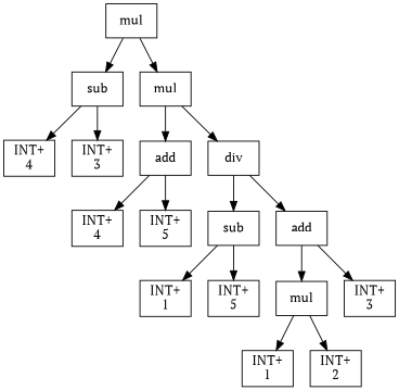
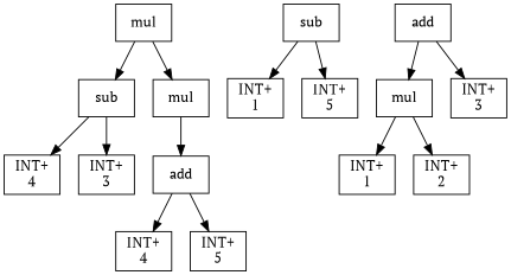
  digraph {
    fontname="PT Serif"
    node [shape=box fontname="PT Serif"]
    edge [fontname="PT Serif"]
    n1 [label=mul]
    n2 [label=sub]
    n3 [label=mul]
    n4 [label="INT+\n4"]
    n5 [label="INT+\n3"]
    n6 [label=add]
-   n7 [label=div]
    n8 [label="INT+\n4"]
    n9 [label="INT+\n5"]
    n10 [label=sub]
    n11 [label=add]
    n12 [label="INT+\n1"]
    n13 [label="INT+\n5"]
    n14 [label=mul]
    n15 [label="INT+\n3"]
    n16 [label="INT+\n1"]
    n17 [label="INT+\n2"]
    n1 -> n2
    n1 -> n3
    n2 -> n4
    n2 -> n5
    n3 -> n6
-   n3 -> n7
    n6 -> n8
    n6 -> n9
-   n7 -> n10
-   n7 -> n11
    n10 -> n12
    n10 -> n13
    n11 -> n14
    n11 -> n15
    n14 -> n16
    n14 -> n17
  }
